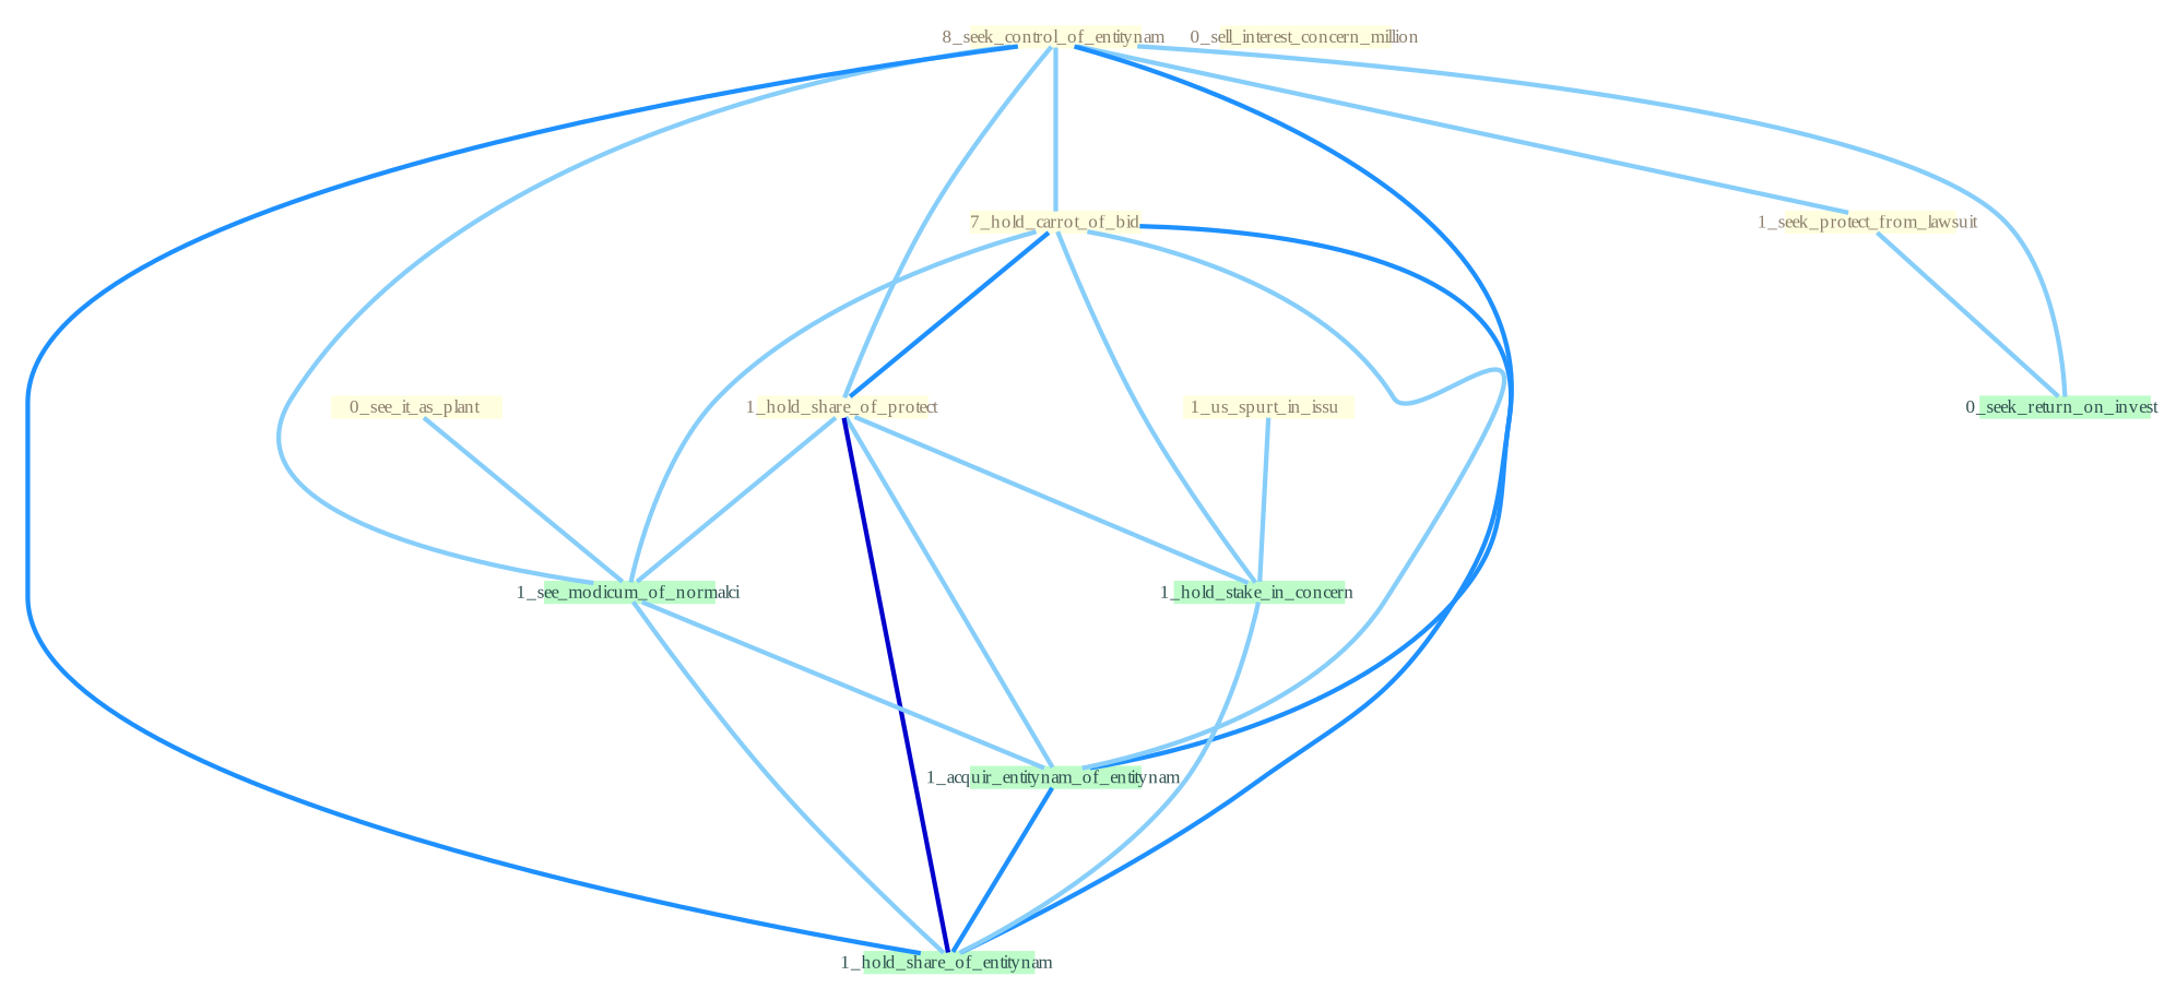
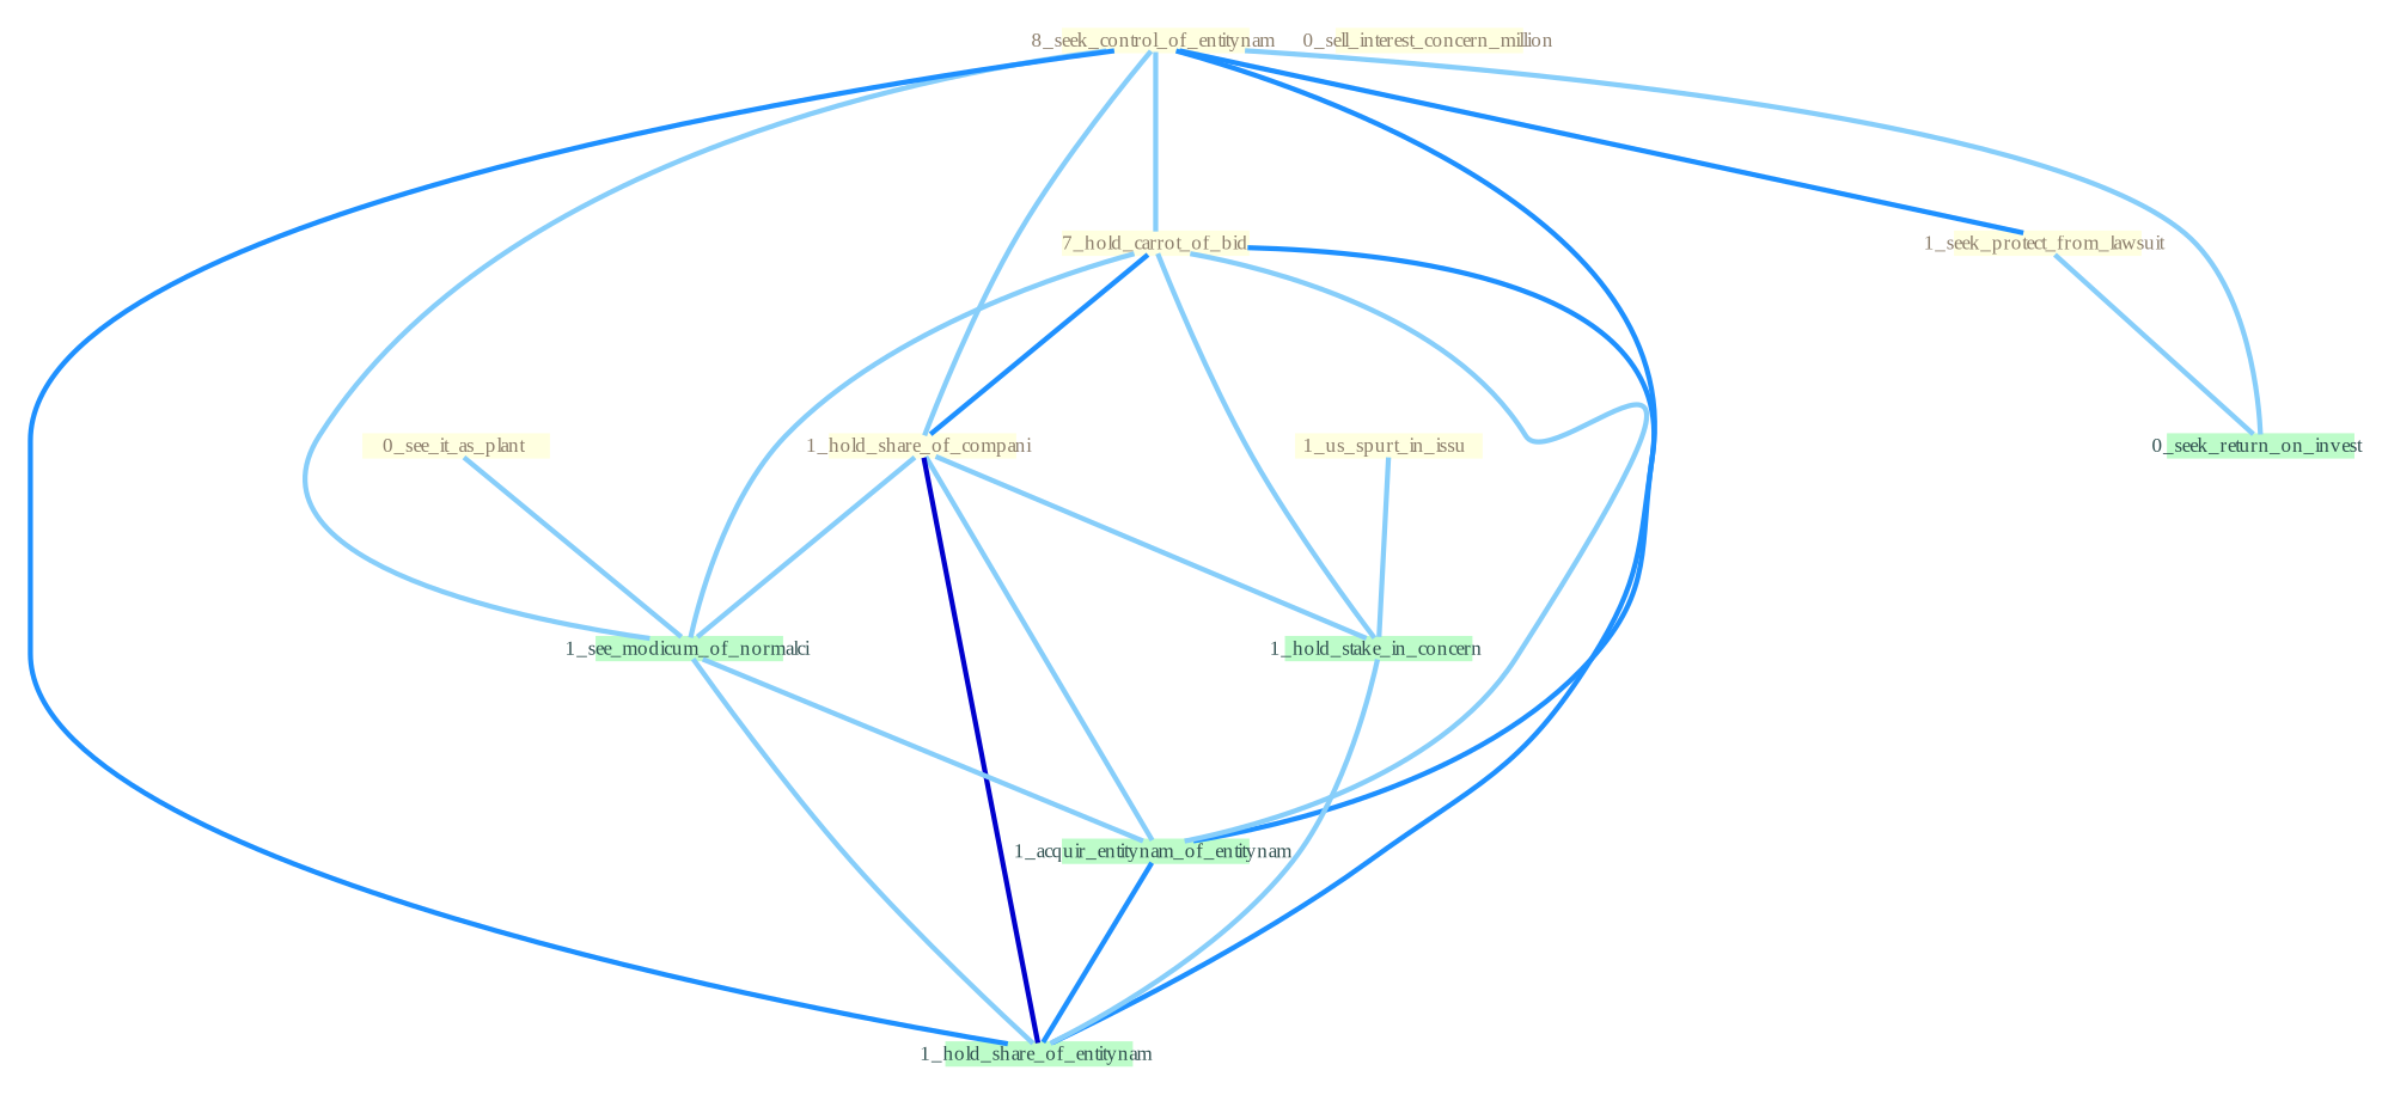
  graph {
    fontname="Liberation Serif"
    node [color="#ffffe0" fixedsize=true fontcolor="#8b7d6b" fontname="Liberation Serif" fontsize=4 shape=polygon style=filled]
    edge [color="#87cefa" fontname="Liberation Serif" w=1]
    "0_see_it_as_plant " [height=.06 width=.5]
    n2 [height=.06 label="0_sell_interest_concern_million" width=.5]
    "1_us_spurt_in_issu " [height=.06 width=.5]
    n4 [height=.06 label="8_seek_control_of_entitynam" width=.5]
    "1_seek_protect_from_lawsuit " [height=.06 width=.5]
    n6 [height=.06 label="7_hold_carrot_of_bid" width=.5]
-   "1_hold_share_of_compani " [height=.06 width=.5 label="1_hold_share_of_protect"]
+   "1_hold_share_of_compani " [height=.06 width=.5]
    "1_see_modicum_of_normalci " [color="#BDFCC9" fontcolor="#2f4f4f" height=.06 width=.5]
    "1_hold_stake_in_concern " [color="#BDFCC9" fontcolor="#2f4f4f" height=.06 width=.5]
    "0_seek_return_on_invest " [color="#BDFCC9" fontcolor="#2f4f4f" height=.06 width=.5]
    "1_acquir_entitynam_of_entitynam " [color="#BDFCC9" fontcolor="#2f4f4f" height=.06 width=.5]
    "1_hold_share_of_entitynam " [color="#BDFCC9" fontcolor="#2f4f4f" height=.06 width=.5]
    subgraph sub_1 {
      "0_see_it_as_plant "
      n2
      "1_us_spurt_in_issu "
      n4
      "1_seek_protect_from_lawsuit "
      n6
      "1_hold_share_of_compani "
    }
    subgraph sub_2 {
    }
    "0_see_it_as_plant " -- "1_see_modicum_of_normalci "
    "1_us_spurt_in_issu " -- "1_hold_stake_in_concern "
-   n4 -- "1_seek_protect_from_lawsuit "
+   n4 -- "1_seek_protect_from_lawsuit " [color="#1e90ff"]
    n4 -- n6
    n4 -- "1_hold_share_of_compani "
    n4 -- "1_see_modicum_of_normalci "
    n4 -- "0_seek_return_on_invest "
    n4 -- "1_acquir_entitynam_of_entitynam " [color="#1e90ff" w=2]
    n4 -- "1_hold_share_of_entitynam " [color="#1e90ff" w=2]
    "1_seek_protect_from_lawsuit " -- "0_seek_return_on_invest "
    n6 -- "1_hold_share_of_compani " [color="#1e90ff" w=2]
    n6 -- "1_see_modicum_of_normalci "
    n6 -- "1_hold_stake_in_concern "
    n6 -- "1_acquir_entitynam_of_entitynam "
    n6 -- "1_hold_share_of_entitynam " [color="#1e90ff" w=2]
    "1_hold_share_of_compani " -- "1_see_modicum_of_normalci "
    "1_hold_share_of_compani " -- "1_hold_stake_in_concern "
    "1_hold_share_of_compani " -- "1_acquir_entitynam_of_entitynam "
    "1_hold_share_of_compani " -- "1_hold_share_of_entitynam " [color="#0000cd" w=3]
    "1_see_modicum_of_normalci " -- "1_acquir_entitynam_of_entitynam "
    "1_see_modicum_of_normalci " -- "1_hold_share_of_entitynam "
    "1_hold_stake_in_concern " -- "1_hold_share_of_entitynam "
    "1_acquir_entitynam_of_entitynam " -- "1_hold_share_of_entitynam " [color="#1e90ff" w=2]
  }
